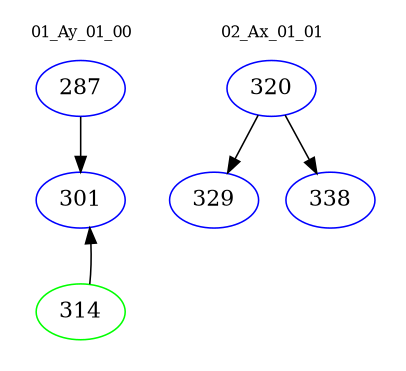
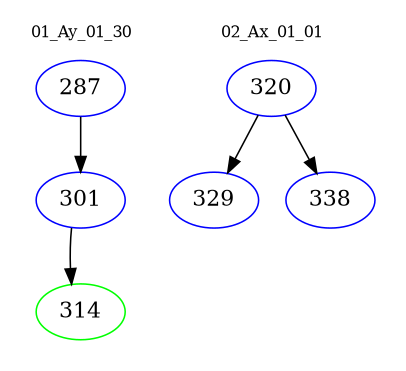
  digraph {
    fontname="DejaVu Serif"
    node [color=blue fontname="DejaVu Serif"]
    edge [color=black fontname="DejaVu Serif"]
    n1 [label=301]
    n2 [label=287]
    n3 [color=green label=314]
    n4 [label=320]
    n5 [label=329]
    n6 [label=338]
    subgraph cluster_1 {
      color=white
      fontsize=10
-     label="01_Ay_01_00"
+     label="01_Ay_01_30"
      n1
      n2
      n3
    }
    subgraph cluster_2 {
      color=white
      fontsize=10
      label="02_Ax_01_01"
      n4
      n5
      n6
    }
-   n3 -> n1
+   n1 -> n3
    n2 -> n1
    n4 -> n5
    n4 -> n6
  }
